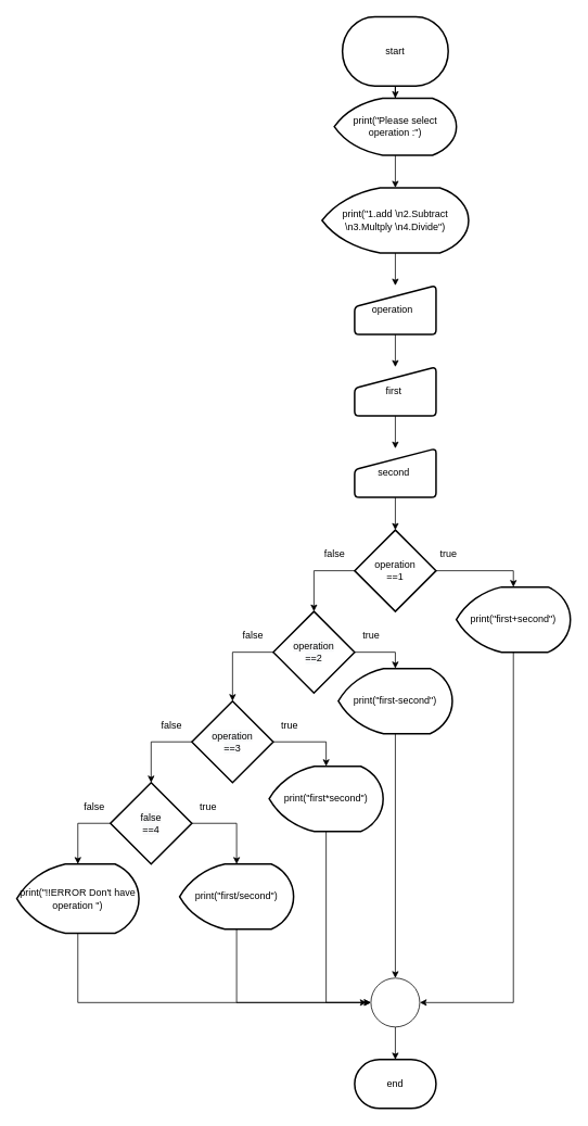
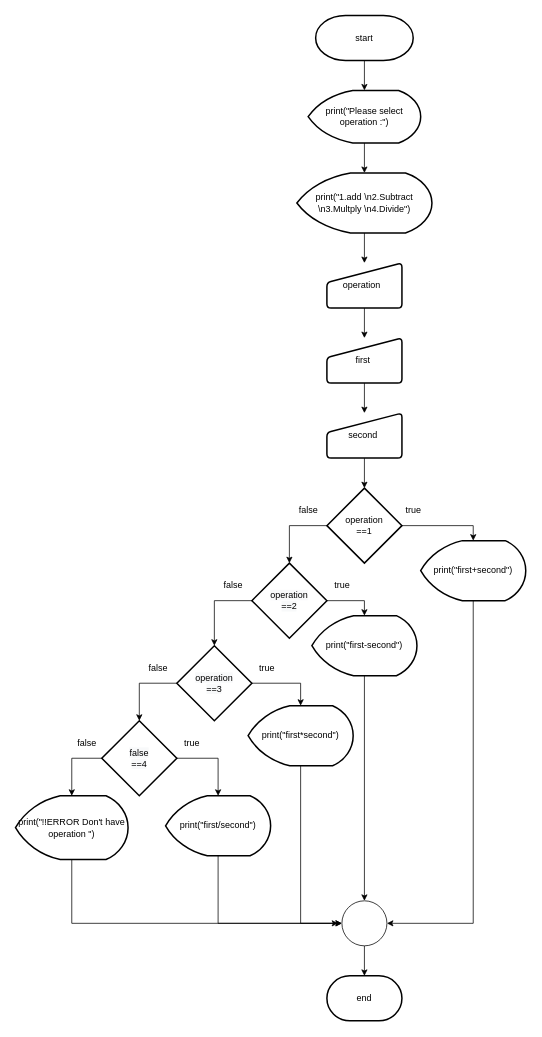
  <mxCell id="0" />
  <mxCell id="1" parent="0" />
  <mxCell id="2" value="" style="edgeStyle=orthogonalEdgeStyle;rounded=0;orthogonalLoop=1;jettySize=auto;html=1;" edge="1" parent="1" source="3" target="5"><mxGeometry relative="1" as="geometry" /></mxCell>
- <mxCell id="3" value="start" style="strokeWidth=2;html=1;shape=mxgraph.flowchart.terminator;whiteSpace=wrap;" vertex="1" parent="1"><mxGeometry x="420" y="20" width="130" height="85" as="geometry" /></mxCell>
+ <mxCell id="3" value="start" style="strokeWidth=2;html=1;shape=mxgraph.flowchart.terminator;whiteSpace=wrap;" vertex="1" parent="1"><mxGeometry x="420" y="20" width="130" height="60" as="geometry" /></mxCell>
  <mxCell id="4" value="" style="edgeStyle=orthogonalEdgeStyle;rounded=0;orthogonalLoop=1;jettySize=auto;html=1;" edge="1" parent="1" source="5" target="7"><mxGeometry relative="1" as="geometry" /></mxCell>
  <mxCell id="5" value="print(&quot;Please select operation :&quot;)" style="strokeWidth=2;html=1;shape=mxgraph.flowchart.display;whiteSpace=wrap;" vertex="1" parent="1"><mxGeometry x="410" y="120" width="150" height="70" as="geometry" /></mxCell>
  <mxCell id="6" value="" style="edgeStyle=orthogonalEdgeStyle;rounded=0;orthogonalLoop=1;jettySize=auto;html=1;" edge="1" parent="1" source="7" target="9"><mxGeometry relative="1" as="geometry" /></mxCell>
  <mxCell id="7" value="print(&quot;1.add \n2.Subtract \n3.Multply \n4.Divide&quot;)" style="strokeWidth=2;html=1;shape=mxgraph.flowchart.display;whiteSpace=wrap;" vertex="1" parent="1"><mxGeometry x="395" y="230" width="180" height="80" as="geometry" /></mxCell>
  <mxCell id="8" value="" style="edgeStyle=orthogonalEdgeStyle;rounded=0;orthogonalLoop=1;jettySize=auto;html=1;" edge="1" parent="1" source="9" target="11"><mxGeometry relative="1" as="geometry" /></mxCell>
  <mxCell id="9" value="operation &amp;nbsp;" style="html=1;strokeWidth=2;shape=manualInput;whiteSpace=wrap;rounded=1;size=26;arcSize=11;" vertex="1" parent="1"><mxGeometry x="435" y="350" width="100" height="60" as="geometry" /></mxCell>
  <mxCell id="10" value="" style="edgeStyle=orthogonalEdgeStyle;rounded=0;orthogonalLoop=1;jettySize=auto;html=1;" edge="1" parent="1" source="11" target="13"><mxGeometry relative="1" as="geometry" /></mxCell>
  <mxCell id="11" value="first&amp;nbsp;" style="html=1;strokeWidth=2;shape=manualInput;whiteSpace=wrap;rounded=1;size=26;arcSize=11;" vertex="1" parent="1"><mxGeometry x="435" y="450" width="100" height="60" as="geometry" /></mxCell>
  <mxCell id="12" value="" style="edgeStyle=orthogonalEdgeStyle;rounded=0;orthogonalLoop=1;jettySize=auto;html=1;" edge="1" parent="1" source="13" target="16"><mxGeometry relative="1" as="geometry" /></mxCell>
  <mxCell id="13" value="second&amp;nbsp;" style="html=1;strokeWidth=2;shape=manualInput;whiteSpace=wrap;rounded=1;size=26;arcSize=11;" vertex="1" parent="1"><mxGeometry x="435" y="550" width="100" height="60" as="geometry" /></mxCell>
  <mxCell id="14" style="edgeStyle=orthogonalEdgeStyle;rounded=0;orthogonalLoop=1;jettySize=auto;html=1;exitX=0;exitY=0.5;exitDx=0;exitDy=0;exitPerimeter=0;entryX=0.5;entryY=0;entryDx=0;entryDy=0;entryPerimeter=0;" edge="1" parent="1" source="16" target="19"><mxGeometry relative="1" as="geometry" /></mxCell>
  <mxCell id="15" style="edgeStyle=orthogonalEdgeStyle;rounded=0;orthogonalLoop=1;jettySize=auto;html=1;exitX=1;exitY=0.5;exitDx=0;exitDy=0;exitPerimeter=0;entryX=0.5;entryY=0;entryDx=0;entryDy=0;entryPerimeter=0;" edge="1" parent="1" source="16" target="27"><mxGeometry relative="1" as="geometry" /></mxCell>
  <mxCell id="16" value="operation&lt;br&gt;==1" style="strokeWidth=2;html=1;shape=mxgraph.flowchart.decision;whiteSpace=wrap;" vertex="1" parent="1"><mxGeometry x="435" y="650" width="100" height="100" as="geometry" /></mxCell>
  <mxCell id="17" style="edgeStyle=orthogonalEdgeStyle;rounded=0;orthogonalLoop=1;jettySize=auto;html=1;exitX=0;exitY=0.5;exitDx=0;exitDy=0;exitPerimeter=0;entryX=0.5;entryY=0;entryDx=0;entryDy=0;entryPerimeter=0;" edge="1" parent="1" source="19" target="22"><mxGeometry relative="1" as="geometry" /></mxCell>
  <mxCell id="18" style="edgeStyle=orthogonalEdgeStyle;rounded=0;orthogonalLoop=1;jettySize=auto;html=1;exitX=1;exitY=0.5;exitDx=0;exitDy=0;exitPerimeter=0;entryX=0.5;entryY=0;entryDx=0;entryDy=0;entryPerimeter=0;" edge="1" parent="1" source="19" target="33"><mxGeometry relative="1" as="geometry" /></mxCell>
  <mxCell id="19" value="&lt;span style=&quot;color: rgb(0 , 0 , 0) ; font-family: &amp;#34;helvetica&amp;#34; ; font-size: 12px ; font-style: normal ; font-weight: normal ; letter-spacing: normal ; text-align: center ; text-indent: 0px ; text-transform: none ; word-spacing: 0px ; background-color: rgb(248 , 249 , 250) ; text-decoration: none ; display: inline ; float: none&quot;&gt;operation&lt;/span&gt;&lt;br style=&quot;color: rgb(0 , 0 , 0) ; font-family: &amp;#34;helvetica&amp;#34; ; font-size: 12px ; font-style: normal ; font-weight: normal ; letter-spacing: normal ; text-align: center ; text-indent: 0px ; text-transform: none ; word-spacing: 0px ; text-decoration: none&quot;&gt;&lt;span style=&quot;color: rgb(0 , 0 , 0) ; font-family: &amp;#34;helvetica&amp;#34; ; font-size: 12px ; font-style: normal ; font-weight: normal ; letter-spacing: normal ; text-align: center ; text-indent: 0px ; text-transform: none ; word-spacing: 0px ; background-color: rgb(248 , 249 , 250) ; text-decoration: none ; display: inline ; float: none&quot;&gt;==2&lt;/span&gt;" style="strokeWidth=2;html=1;shape=mxgraph.flowchart.decision;whiteSpace=wrap;" vertex="1" parent="1"><mxGeometry x="335" y="750" width="100" height="100" as="geometry" /></mxCell>
  <mxCell id="20" style="edgeStyle=orthogonalEdgeStyle;rounded=0;orthogonalLoop=1;jettySize=auto;html=1;exitX=0;exitY=0.5;exitDx=0;exitDy=0;exitPerimeter=0;entryX=0.5;entryY=0;entryDx=0;entryDy=0;entryPerimeter=0;" edge="1" parent="1" source="22" target="25"><mxGeometry relative="1" as="geometry" /></mxCell>
  <mxCell id="21" style="edgeStyle=orthogonalEdgeStyle;rounded=0;orthogonalLoop=1;jettySize=auto;html=1;exitX=1;exitY=0.5;exitDx=0;exitDy=0;exitPerimeter=0;entryX=0.5;entryY=0;entryDx=0;entryDy=0;entryPerimeter=0;" edge="1" parent="1" source="22" target="31"><mxGeometry relative="1" as="geometry" /></mxCell>
  <mxCell id="22" value="&lt;span style=&quot;color: rgb(0 , 0 , 0) ; font-family: &amp;#34;helvetica&amp;#34; ; font-size: 12px ; font-style: normal ; font-weight: normal ; letter-spacing: normal ; text-align: center ; text-indent: 0px ; text-transform: none ; word-spacing: 0px ; background-color: rgb(248 , 249 , 250) ; text-decoration: none ; display: inline ; float: none&quot;&gt;operation&lt;/span&gt;&lt;br style=&quot;color: rgb(0 , 0 , 0) ; font-family: &amp;#34;helvetica&amp;#34; ; font-size: 12px ; font-style: normal ; font-weight: normal ; letter-spacing: normal ; text-align: center ; text-indent: 0px ; text-transform: none ; word-spacing: 0px ; text-decoration: none&quot;&gt;&lt;span style=&quot;color: rgb(0 , 0 , 0) ; font-family: &amp;#34;helvetica&amp;#34; ; font-size: 12px ; font-style: normal ; font-weight: normal ; letter-spacing: normal ; text-align: center ; text-indent: 0px ; text-transform: none ; word-spacing: 0px ; background-color: rgb(248 , 249 , 250) ; text-decoration: none ; display: inline ; float: none&quot;&gt;==3&lt;/span&gt;" style="strokeWidth=2;html=1;shape=mxgraph.flowchart.decision;whiteSpace=wrap;" vertex="1" parent="1"><mxGeometry x="235" y="860" width="100" height="100" as="geometry" /></mxCell>
  <mxCell id="23" style="edgeStyle=orthogonalEdgeStyle;rounded=0;orthogonalLoop=1;jettySize=auto;html=1;exitX=0;exitY=0.5;exitDx=0;exitDy=0;exitPerimeter=0;entryX=0.5;entryY=0;entryDx=0;entryDy=0;entryPerimeter=0;" edge="1" parent="1" source="25" target="29"><mxGeometry relative="1" as="geometry" /></mxCell>
  <mxCell id="24" style="edgeStyle=orthogonalEdgeStyle;rounded=0;orthogonalLoop=1;jettySize=auto;html=1;exitX=1;exitY=0.5;exitDx=0;exitDy=0;exitPerimeter=0;entryX=0.5;entryY=0;entryDx=0;entryDy=0;entryPerimeter=0;" edge="1" parent="1" source="25" target="35"><mxGeometry relative="1" as="geometry" /></mxCell>
  <mxCell id="25" value="&lt;span style=&quot;color: rgb(0 , 0 , 0) ; font-family: &amp;#34;helvetica&amp;#34; ; font-size: 12px ; font-style: normal ; font-weight: normal ; letter-spacing: normal ; text-align: center ; text-indent: 0px ; text-transform: none ; word-spacing: 0px ; background-color: rgb(248 , 249 , 250) ; text-decoration: none ; display: inline ; float: none&quot;&gt;false&lt;/span&gt;&lt;br style=&quot;color: rgb(0 , 0 , 0) ; font-family: &amp;#34;helvetica&amp;#34; ; font-size: 12px ; font-style: normal ; font-weight: normal ; letter-spacing: normal ; text-align: center ; text-indent: 0px ; text-transform: none ; word-spacing: 0px ; text-decoration: none&quot;&gt;&lt;span style=&quot;color: rgb(0 , 0 , 0) ; font-family: &amp;#34;helvetica&amp;#34; ; font-size: 12px ; font-style: normal ; font-weight: normal ; letter-spacing: normal ; text-align: center ; text-indent: 0px ; text-transform: none ; word-spacing: 0px ; background-color: rgb(248 , 249 , 250) ; text-decoration: none ; display: inline ; float: none&quot;&gt;==4&lt;/span&gt;" style="strokeWidth=2;html=1;shape=mxgraph.flowchart.decision;whiteSpace=wrap;" vertex="1" parent="1"><mxGeometry x="135" y="960" width="100" height="100" as="geometry" /></mxCell>
  <mxCell id="26" style="edgeStyle=orthogonalEdgeStyle;rounded=0;orthogonalLoop=1;jettySize=auto;html=1;exitX=0.5;exitY=1;exitDx=0;exitDy=0;exitPerimeter=0;entryX=1;entryY=0.5;entryDx=0;entryDy=0;entryPerimeter=0;" edge="1" parent="1" source="27" target="38"><mxGeometry relative="1" as="geometry" /></mxCell>
  <mxCell id="27" value="print(&quot;first+second&quot;)" style="strokeWidth=2;html=1;shape=mxgraph.flowchart.display;whiteSpace=wrap;" vertex="1" parent="1"><mxGeometry x="560" y="720" width="140" height="80" as="geometry" /></mxCell>
  <mxCell id="28" style="edgeStyle=orthogonalEdgeStyle;rounded=0;orthogonalLoop=1;jettySize=auto;html=1;exitX=0.5;exitY=1;exitDx=0;exitDy=0;exitPerimeter=0;entryX=0;entryY=0.5;entryDx=0;entryDy=0;entryPerimeter=0;" edge="1" parent="1" source="29" target="38"><mxGeometry relative="1" as="geometry" /></mxCell>
  <mxCell id="29" value="print(&quot;!!ERROR Don't have operation&amp;nbsp;&quot;)" style="strokeWidth=2;html=1;shape=mxgraph.flowchart.display;whiteSpace=wrap;" vertex="1" parent="1"><mxGeometry x="20" y="1060" width="150" height="85" as="geometry" /></mxCell>
  <mxCell id="30" style="edgeStyle=orthogonalEdgeStyle;rounded=0;orthogonalLoop=1;jettySize=auto;html=1;exitX=0.5;exitY=1;exitDx=0;exitDy=0;exitPerimeter=0;entryX=0;entryY=0.5;entryDx=0;entryDy=0;entryPerimeter=0;" edge="1" parent="1" source="31" target="38"><mxGeometry relative="1" as="geometry" /></mxCell>
  <mxCell id="31" value="print(&quot;first*second&quot;)" style="strokeWidth=2;html=1;shape=mxgraph.flowchart.display;whiteSpace=wrap;" vertex="1" parent="1"><mxGeometry x="330" y="940" width="140" height="80" as="geometry" /></mxCell>
  <mxCell id="32" style="edgeStyle=orthogonalEdgeStyle;rounded=0;orthogonalLoop=1;jettySize=auto;html=1;exitX=0.5;exitY=1;exitDx=0;exitDy=0;exitPerimeter=0;" edge="1" parent="1" source="33" target="38"><mxGeometry relative="1" as="geometry" /></mxCell>
  <mxCell id="33" value="print(&quot;first-second&quot;)" style="strokeWidth=2;html=1;shape=mxgraph.flowchart.display;whiteSpace=wrap;" vertex="1" parent="1"><mxGeometry x="415" y="820" width="140" height="80" as="geometry" /></mxCell>
  <mxCell id="34" style="edgeStyle=orthogonalEdgeStyle;rounded=0;orthogonalLoop=1;jettySize=auto;html=1;exitX=0.5;exitY=1;exitDx=0;exitDy=0;exitPerimeter=0;" edge="1" parent="1" source="35"><mxGeometry relative="1" as="geometry"><mxPoint x="450" y="1230" as="targetPoint" /><Array as="points"><mxPoint x="290" y="1230" /></Array></mxGeometry></mxCell>
  <mxCell id="35" value="print(&quot;first/second&quot;)" style="strokeWidth=2;html=1;shape=mxgraph.flowchart.display;whiteSpace=wrap;" vertex="1" parent="1"><mxGeometry x="220" y="1060" width="140" height="80" as="geometry" /></mxCell>
  <mxCell id="36" style="edgeStyle=orthogonalEdgeStyle;rounded=0;orthogonalLoop=1;jettySize=auto;html=1;exitX=0.5;exitY=1;exitDx=0;exitDy=0;exitPerimeter=0;" edge="1" parent="1" source="27" target="27"><mxGeometry relative="1" as="geometry" /></mxCell>
  <mxCell id="37" value="" style="edgeStyle=orthogonalEdgeStyle;rounded=0;orthogonalLoop=1;jettySize=auto;html=1;" edge="1" parent="1" source="38" target="39"><mxGeometry relative="1" as="geometry" /></mxCell>
  <mxCell id="38" value="" style="verticalLabelPosition=bottom;verticalAlign=top;html=1;shape=mxgraph.flowchart.on-page_reference;" vertex="1" parent="1"><mxGeometry x="455" y="1200" width="60" height="60" as="geometry" /></mxCell>
  <mxCell id="39" value="end" style="strokeWidth=2;html=1;shape=mxgraph.flowchart.terminator;whiteSpace=wrap;" vertex="1" parent="1"><mxGeometry x="435" y="1300" width="100" height="60" as="geometry" /></mxCell>
  <mxCell id="40" value="true" style="text;html=1;align=center;verticalAlign=middle;resizable=0;points=[];autosize=1;" vertex="1" parent="1"><mxGeometry x="530" y="670" width="40" height="20" as="geometry" /></mxCell>
  <mxCell id="41" value="false" style="text;html=1;align=center;verticalAlign=middle;resizable=0;points=[];autosize=1;" vertex="1" parent="1"><mxGeometry x="390" y="670" width="40" height="20" as="geometry" /></mxCell>
  <mxCell id="42" value="false" style="text;html=1;align=center;verticalAlign=middle;resizable=0;points=[];autosize=1;" vertex="1" parent="1"><mxGeometry x="290" y="770" width="40" height="20" as="geometry" /></mxCell>
  <mxCell id="43" value="false" style="text;html=1;align=center;verticalAlign=middle;resizable=0;points=[];autosize=1;" vertex="1" parent="1"><mxGeometry x="190" y="880" width="40" height="20" as="geometry" /></mxCell>
  <mxCell id="44" value="false" style="text;html=1;align=center;verticalAlign=middle;resizable=0;points=[];autosize=1;" vertex="1" parent="1"><mxGeometry x="95" y="980" width="40" height="20" as="geometry" /></mxCell>
  <mxCell id="45" value="true" style="text;html=1;align=center;verticalAlign=middle;resizable=0;points=[];autosize=1;" vertex="1" parent="1"><mxGeometry x="435" y="770" width="40" height="20" as="geometry" /></mxCell>
  <mxCell id="46" value="true" style="text;html=1;align=center;verticalAlign=middle;resizable=0;points=[];autosize=1;" vertex="1" parent="1"><mxGeometry x="335" y="880" width="40" height="20" as="geometry" /></mxCell>
  <mxCell id="47" value="true" style="text;html=1;align=center;verticalAlign=middle;resizable=0;points=[];autosize=1;" vertex="1" parent="1"><mxGeometry x="235" y="980" width="40" height="20" as="geometry" /></mxCell>
